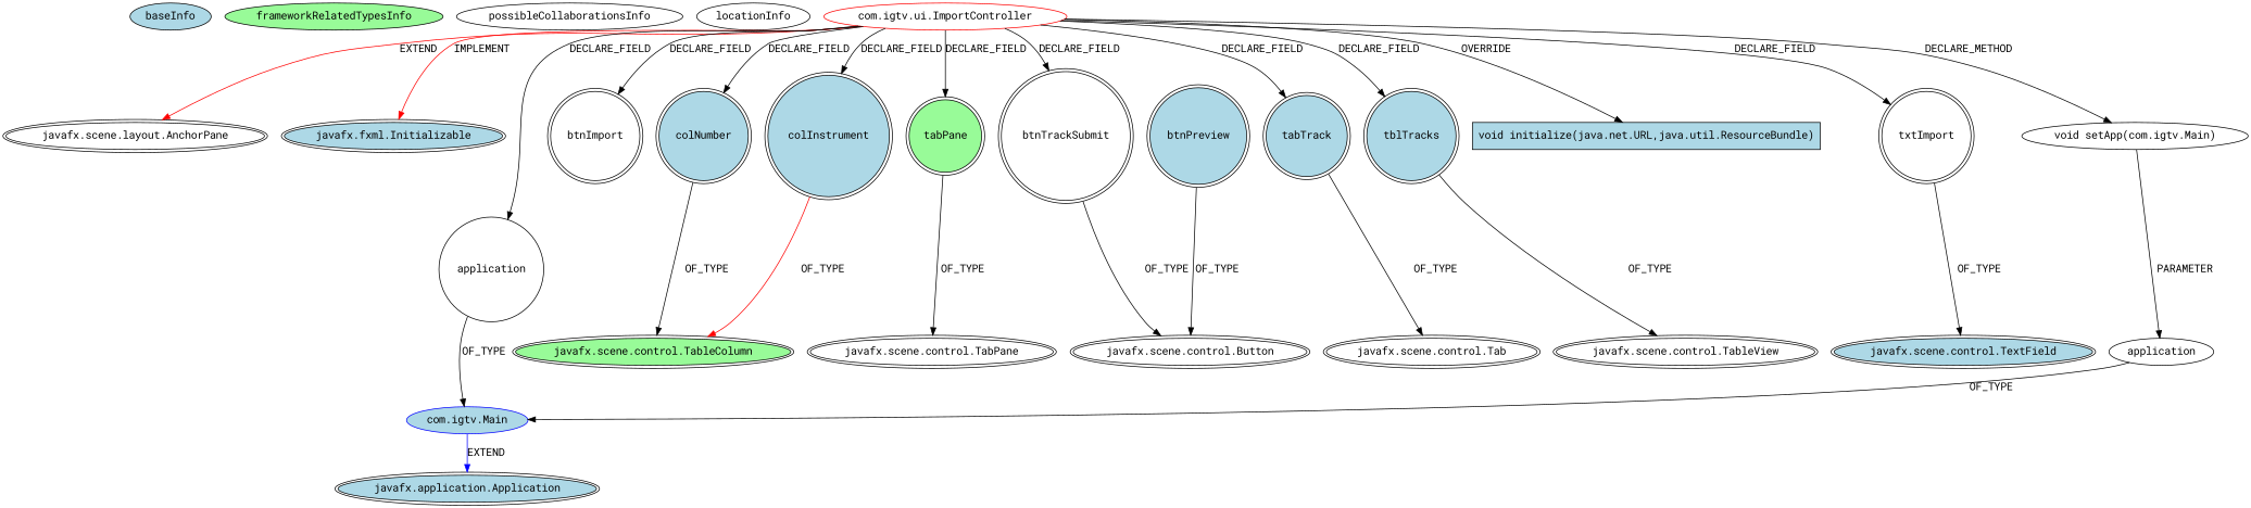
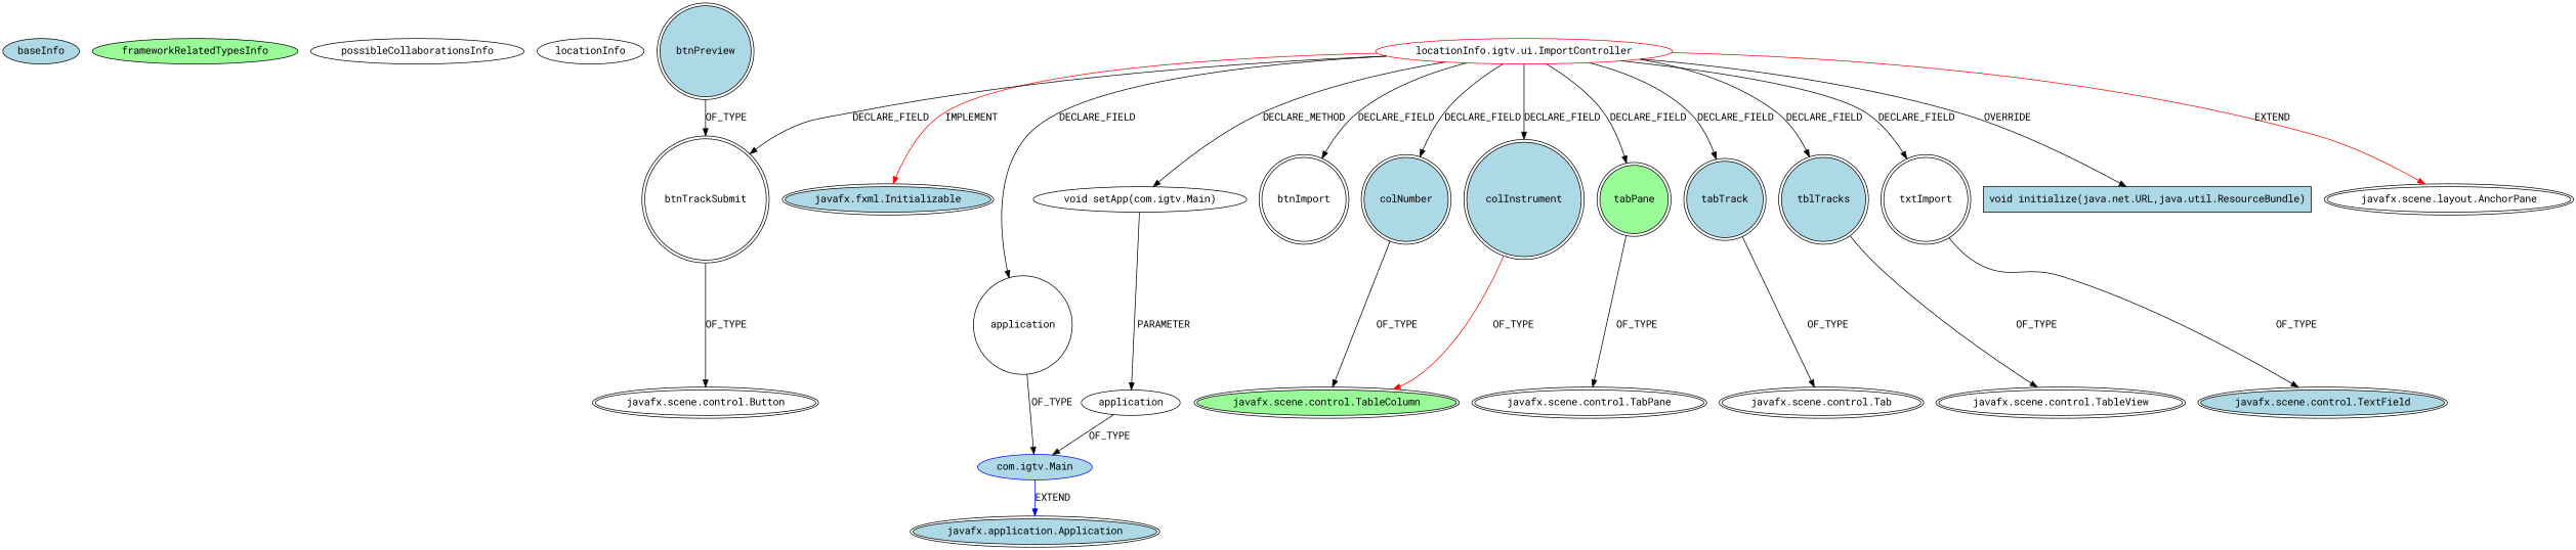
  digraph {
    fontname="Roboto Mono"
    node [fillcolor=white fontname="Roboto Mono" style=filled isFrameworkType=true vertexType=FIELD_DECLARATION peripheries=2]
    edge [fontname="Roboto Mono"]
    baseInfo [category=extension_graph fillcolor=lightblue graphId=2481 isAnonymous=false possibleRelation=true isFrameworkType="" vertexType="" peripheries=""]
    frameworkRelatedTypesInfo [0="javafx.scene.layout.AnchorPane" 1="javafx.fxml.Initializable" fillcolor=palegreen isFrameworkType="" vertexType="" peripheries=""]
    possibleCollaborationsInfo [0="2481~CLIENT_METHOD_DECLARATION-PARAMETER_DECLARATION-FIELD_DECLARATION-~javafx.scene.layout.AnchorPane javafx.fxml.Initializable ~javafx.application.Application ~false~false" isFrameworkType="" vertexType="" peripheries=""]
    locationInfo [contextSignature=ImportController filePath="/dinder-mufflin-igtv/igtv-master/GUI/src/com/igtv/ui/ImportController.java" graphId=2481 projectName="dinder-mufflin-igtv" isFrameworkType="" vertexType="" peripheries=""]
-   n5 [color=red isFrameworkType=false label="com.igtv.ui.ImportController" vertexType=ROOT_CLIENT_CLASS_DECLARATION peripheries=""]
+   n5 [color=red isFrameworkType=false label="locationInfo.igtv.ui.ImportController" vertexType=ROOT_CLIENT_CLASS_DECLARATION peripheries=""]
    n6 [label="javafx.scene.layout.AnchorPane" vertexType=FRAMEWORK_CLASS_TYPE]
    n7 [fillcolor=lightblue label="javafx.fxml.Initializable" vertexType=FRAMEWORK_INTERFACE_TYPE]
    n8 [isFrameworkType=false label=application shape=circle peripheries=""]
    n9 [label=btnImport shape=circle]
    n10 [label=btnTrackSubmit shape=circle]
    n11 [fillcolor=lightblue label=colInstrument shape=circle]
    n12 [fillcolor=lightblue label=colNumber shape=circle]
    n13 [fillcolor=palegreen label=tabPane shape=circle]
    n14 [fillcolor=lightblue label=tabTrack shape=circle]
    n15 [fillcolor=lightblue label=tblTracks shape=circle]
    n16 [label=txtImport shape=circle]
    n17 [fillcolor=lightblue isFrameworkType=false label="void initialize(java.net.URL,java.util.ResourceBundle)" shape=box vertexType=OVERRIDING_METHOD_DECLARATION peripheries=""]
    n18 [isFrameworkType=false label="void setApp(com.igtv.Main)" shape=ellipse vertexType=CLIENT_METHOD_DECLARATION peripheries=""]
    n19 [color=blue fillcolor=lightblue isFrameworkType=false label="com.igtv.Main" vertexType=REFERENCE_CLIENT_CLASS_DECLARATION peripheries=""]
    n20 [fillcolor=lightblue label=btnPreview shape=circle]
    n21 [label="javafx.scene.control.Button" vertexType=FRAMEWORK_CLASS_TYPE]
    n22 [fillcolor=palegreen label="javafx.scene.control.TableColumn" vertexType=FRAMEWORK_CLASS_TYPE]
    n23 [label="javafx.scene.control.TabPane" vertexType=FRAMEWORK_CLASS_TYPE]
    n24 [label="javafx.scene.control.Tab" vertexType=FRAMEWORK_CLASS_TYPE]
    n25 [label="javafx.scene.control.TableView" vertexType=FRAMEWORK_CLASS_TYPE]
    n26 [fillcolor=lightblue label="javafx.scene.control.TextField" vertexType=FRAMEWORK_CLASS_TYPE]
    n27 [isFrameworkType=false label=application vertexType=PARAMETER_DECLARATION peripheries=""]
    n28 [fillcolor=lightblue label="javafx.application.Application" vertexType=FRAMEWORK_CLASS_TYPE]
    n5 -> n6 [color=red label=EXTEND]
    n5 -> n7 [color=red label=IMPLEMENT]
    n5 -> n8 [label=DECLARE_FIELD]
    n5 -> n9 [label=DECLARE_FIELD]
    n5 -> n10 [label=DECLARE_FIELD]
    n5 -> n11 [label=DECLARE_FIELD]
    n5 -> n12 [label=DECLARE_FIELD]
    n5 -> n13 [label=DECLARE_FIELD]
    n5 -> n14 [label=DECLARE_FIELD]
    n5 -> n15 [label=DECLARE_FIELD]
    n5 -> n16 [label=DECLARE_FIELD]
    n5 -> n17 [label=OVERRIDE]
    n5 -> n18 [label=DECLARE_METHOD]
    n8 -> n19 [label=OF_TYPE]
    n10 -> n21 [label=OF_TYPE]
    n11 -> n22 [color=red label=OF_TYPE]
    n12 -> n22 [label=OF_TYPE]
    n13 -> n23 [label=OF_TYPE]
    n14 -> n24 [label=OF_TYPE]
    n15 -> n25 [label=OF_TYPE]
    n16 -> n26 [label=OF_TYPE]
    n18 -> n27 [label=PARAMETER]
    n19 -> n28 [color=blue label=EXTEND]
-   n20 -> n21 [label=OF_TYPE]
+   n20 -> n10 [label=OF_TYPE]
    n27 -> n19 [label=OF_TYPE]
  }
